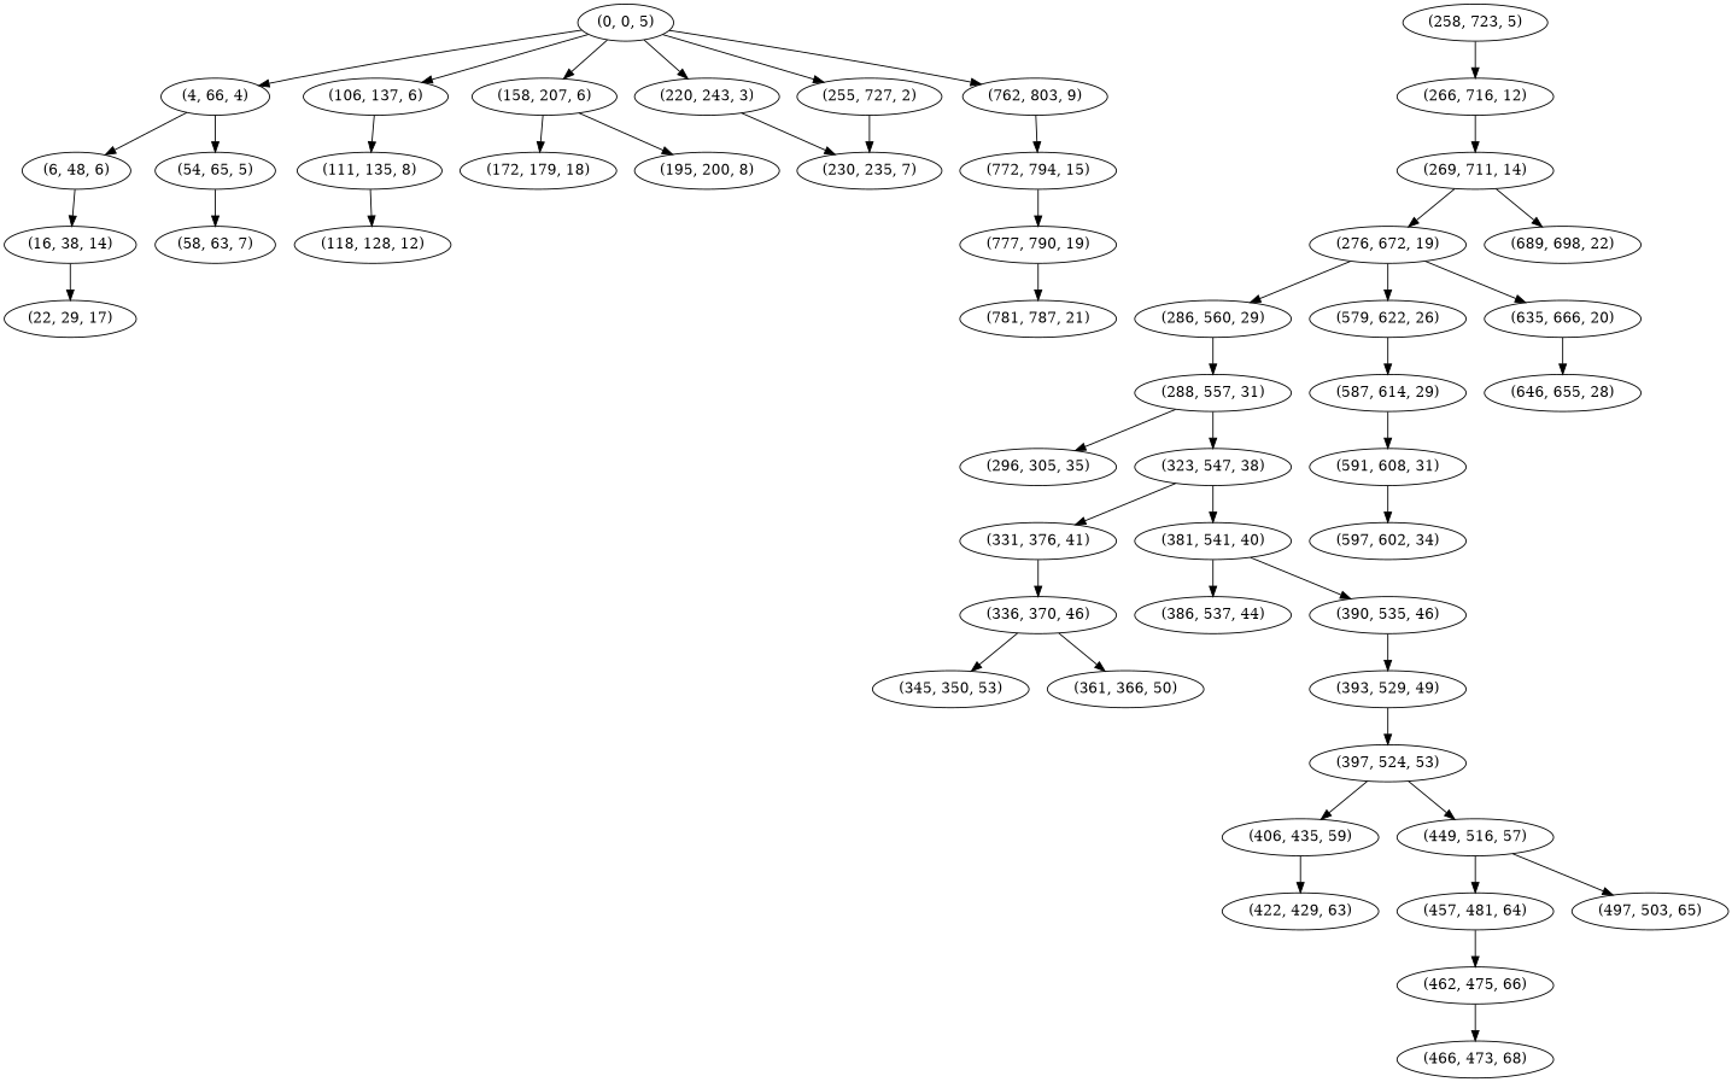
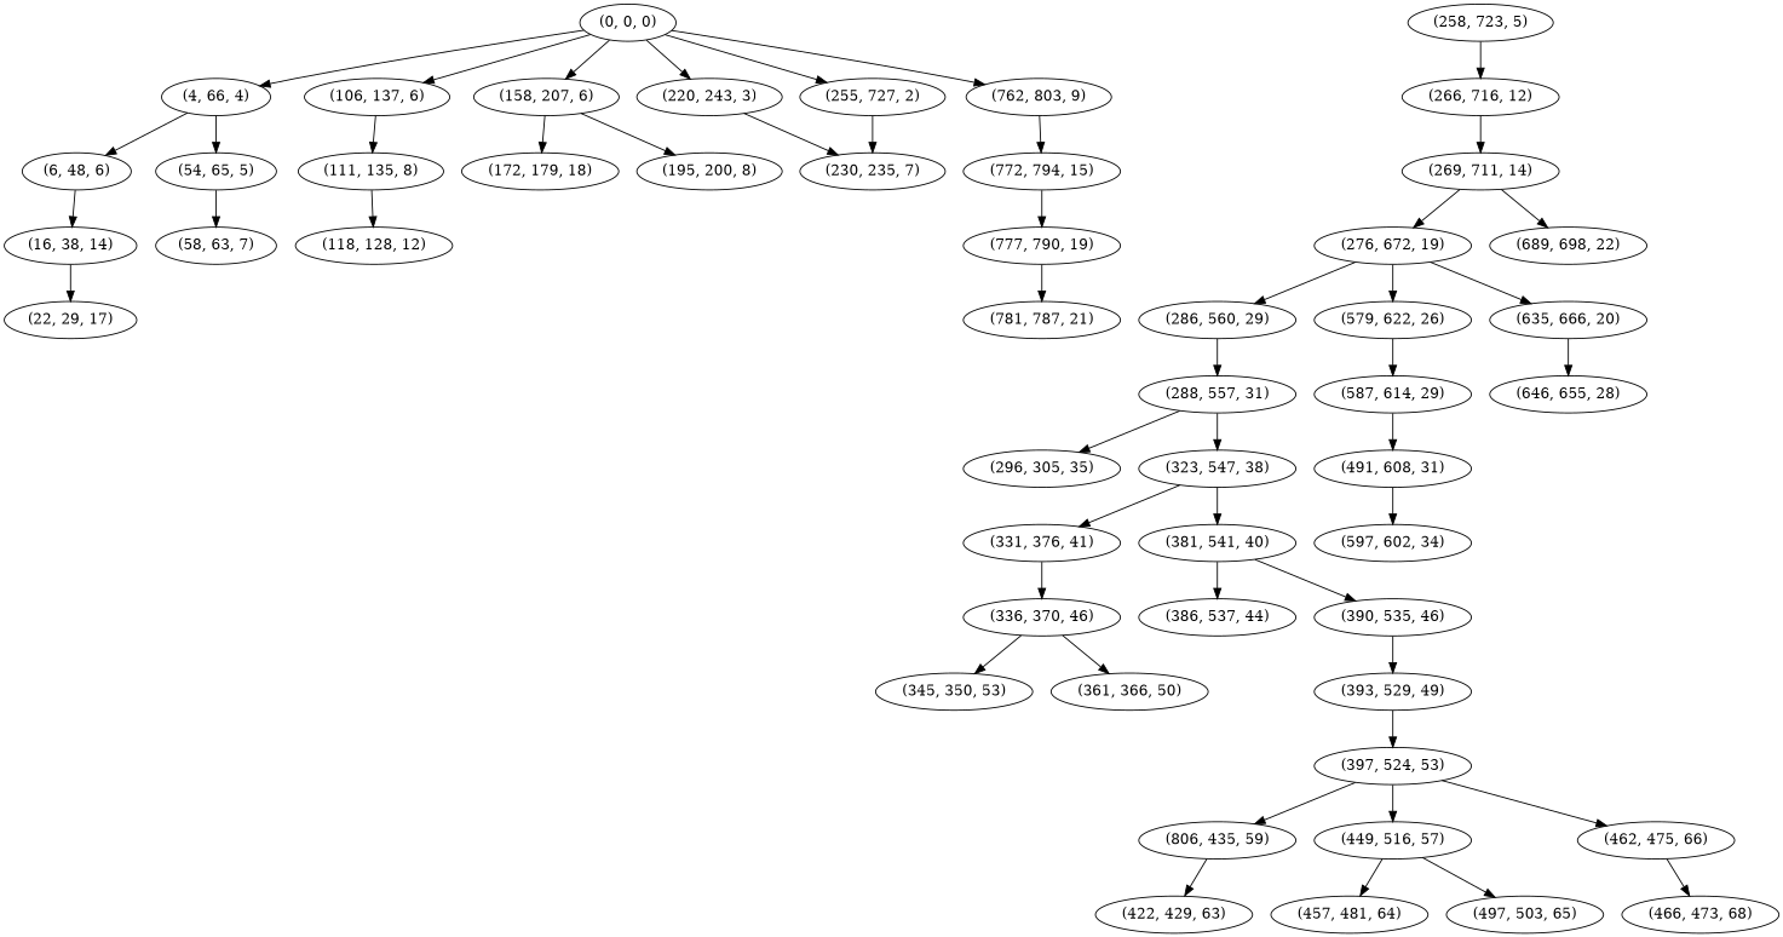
  digraph {
-   "(0, 0, 0)" [label="(0, 0, 5)"]
+   "(0, 0, 0)"
    "(4, 66, 4)"
    "(106, 137, 6)"
    "(158, 207, 6)"
    "(220, 243, 3)"
    "(255, 727, 2)"
    "(762, 803, 9)"
    "(6, 48, 6)"
    "(54, 65, 5)"
    "(111, 135, 8)"
    "(172, 179, 18)"
    "(195, 200, 8)"
    "(230, 235, 7)"
    "(772, 794, 15)"
    "(16, 38, 14)"
    "(58, 63, 7)"
    "(22, 29, 17)"
    "(118, 128, 12)"
    "(258, 723, 5)"
    "(266, 716, 12)"
    "(269, 711, 14)"
    "(276, 672, 19)"
    "(689, 698, 22)"
    "(286, 560, 29)"
    "(579, 622, 26)"
    "(635, 666, 20)"
    "(288, 557, 31)"
    "(587, 614, 29)"
    "(646, 655, 28)"
    "(296, 305, 35)"
    "(323, 547, 38)"
    "(331, 376, 41)"
    "(381, 541, 40)"
    "(336, 370, 46)"
    "(386, 537, 44)"
    "(390, 535, 46)"
    "(345, 350, 53)"
    "(361, 366, 50)"
    "(393, 529, 49)"
    "(397, 524, 53)"
-   "(406, 435, 59)"
+   "(406, 435, 59)" [label="(806, 435, 59)"]
    "(449, 516, 57)"
    "(422, 429, 63)"
    "(457, 481, 64)"
    "(497, 503, 65)"
    "(462, 475, 66)"
    "(466, 473, 68)"
-   "(591, 608, 31)"
+   "(591, 608, 31)" [label="(491, 608, 31)"]
    "(597, 602, 34)"
    "(777, 790, 19)"
    "(781, 787, 21)"
    "(0, 0, 0)" -> "(4, 66, 4)"
    "(0, 0, 0)" -> "(106, 137, 6)"
    "(0, 0, 0)" -> "(158, 207, 6)"
    "(0, 0, 0)" -> "(220, 243, 3)"
    "(0, 0, 0)" -> "(255, 727, 2)"
    "(0, 0, 0)" -> "(762, 803, 9)"
    "(4, 66, 4)" -> "(6, 48, 6)"
    "(4, 66, 4)" -> "(54, 65, 5)"
    "(106, 137, 6)" -> "(111, 135, 8)"
    "(158, 207, 6)" -> "(172, 179, 18)"
    "(158, 207, 6)" -> "(195, 200, 8)"
    "(220, 243, 3)" -> "(230, 235, 7)"
    "(255, 727, 2)" -> "(230, 235, 7)"
    "(762, 803, 9)" -> "(772, 794, 15)"
    "(6, 48, 6)" -> "(16, 38, 14)"
    "(54, 65, 5)" -> "(58, 63, 7)"
    "(111, 135, 8)" -> "(118, 128, 12)"
    "(772, 794, 15)" -> "(777, 790, 19)"
    "(16, 38, 14)" -> "(22, 29, 17)"
    "(258, 723, 5)" -> "(266, 716, 12)"
    "(266, 716, 12)" -> "(269, 711, 14)"
    "(269, 711, 14)" -> "(276, 672, 19)"
    "(269, 711, 14)" -> "(689, 698, 22)"
    "(276, 672, 19)" -> "(286, 560, 29)"
    "(276, 672, 19)" -> "(579, 622, 26)"
    "(276, 672, 19)" -> "(635, 666, 20)"
    "(286, 560, 29)" -> "(288, 557, 31)"
    "(579, 622, 26)" -> "(587, 614, 29)"
    "(635, 666, 20)" -> "(646, 655, 28)"
    "(288, 557, 31)" -> "(296, 305, 35)"
    "(288, 557, 31)" -> "(323, 547, 38)"
    "(587, 614, 29)" -> "(591, 608, 31)"
    "(323, 547, 38)" -> "(331, 376, 41)"
    "(323, 547, 38)" -> "(381, 541, 40)"
    "(331, 376, 41)" -> "(336, 370, 46)"
    "(381, 541, 40)" -> "(386, 537, 44)"
    "(381, 541, 40)" -> "(390, 535, 46)"
    "(336, 370, 46)" -> "(345, 350, 53)"
    "(336, 370, 46)" -> "(361, 366, 50)"
    "(390, 535, 46)" -> "(393, 529, 49)"
    "(393, 529, 49)" -> "(397, 524, 53)"
    "(397, 524, 53)" -> "(406, 435, 59)"
    "(397, 524, 53)" -> "(449, 516, 57)"
    "(406, 435, 59)" -> "(422, 429, 63)"
    "(449, 516, 57)" -> "(457, 481, 64)"
    "(449, 516, 57)" -> "(497, 503, 65)"
-   "(457, 481, 64)" -> "(462, 475, 66)"
+   "(397, 524, 53)" -> "(462, 475, 66)"
    "(462, 475, 66)" -> "(466, 473, 68)"
    "(591, 608, 31)" -> "(597, 602, 34)"
    "(777, 790, 19)" -> "(781, 787, 21)"
  }
